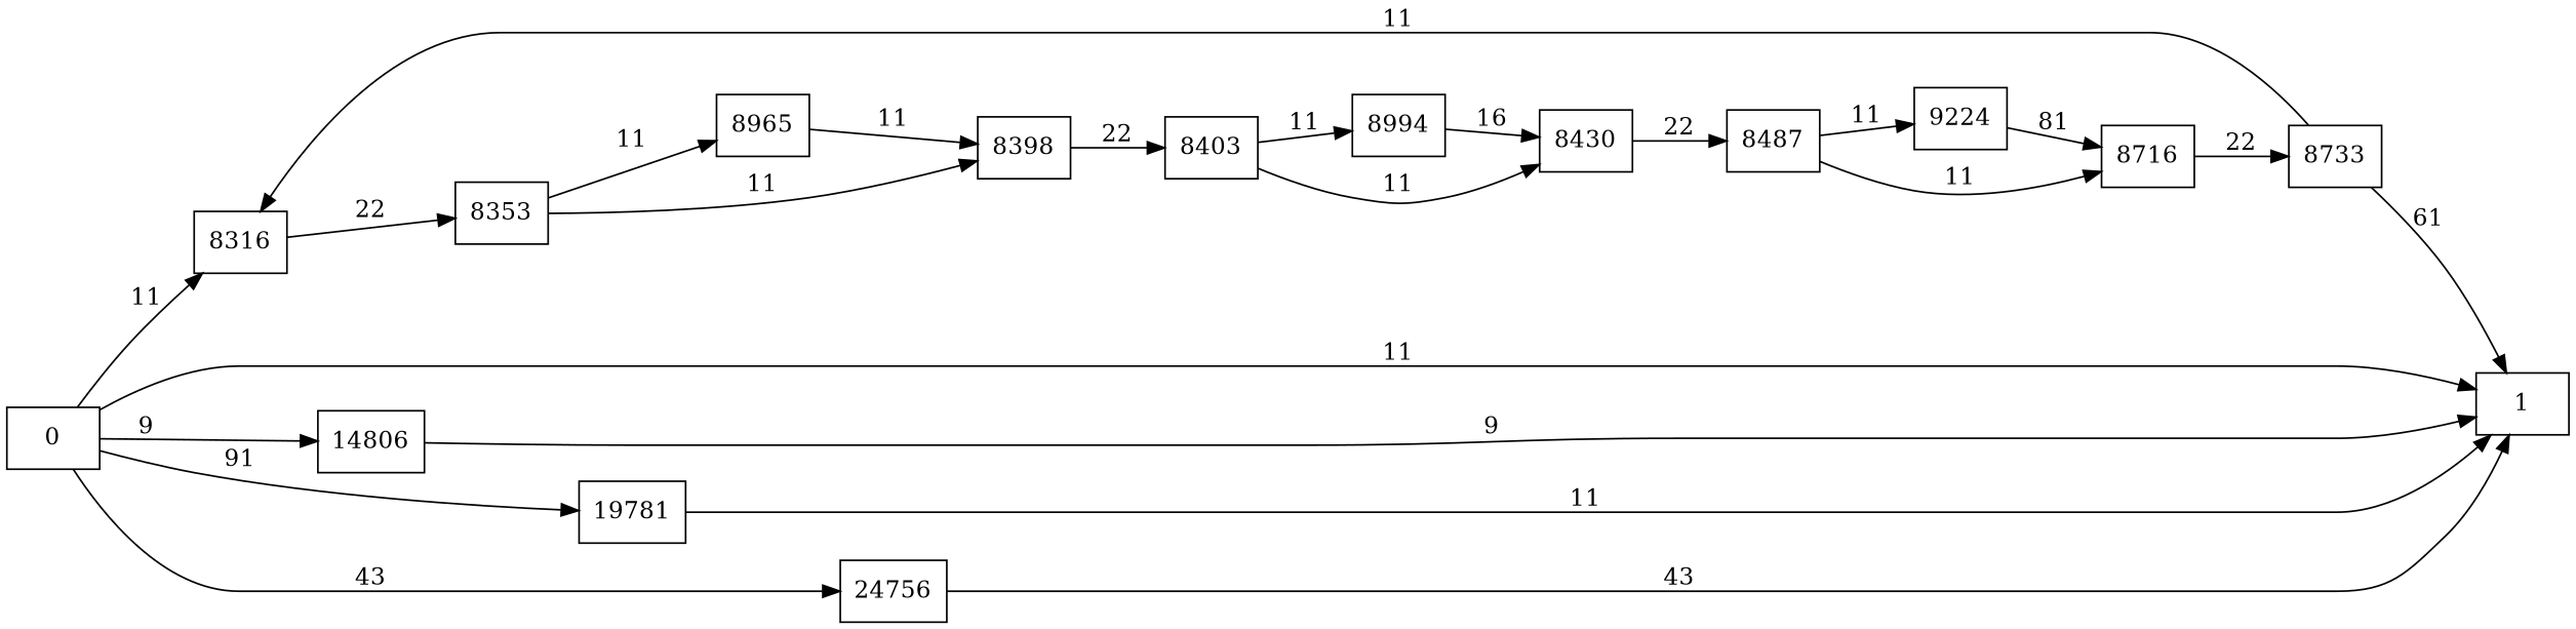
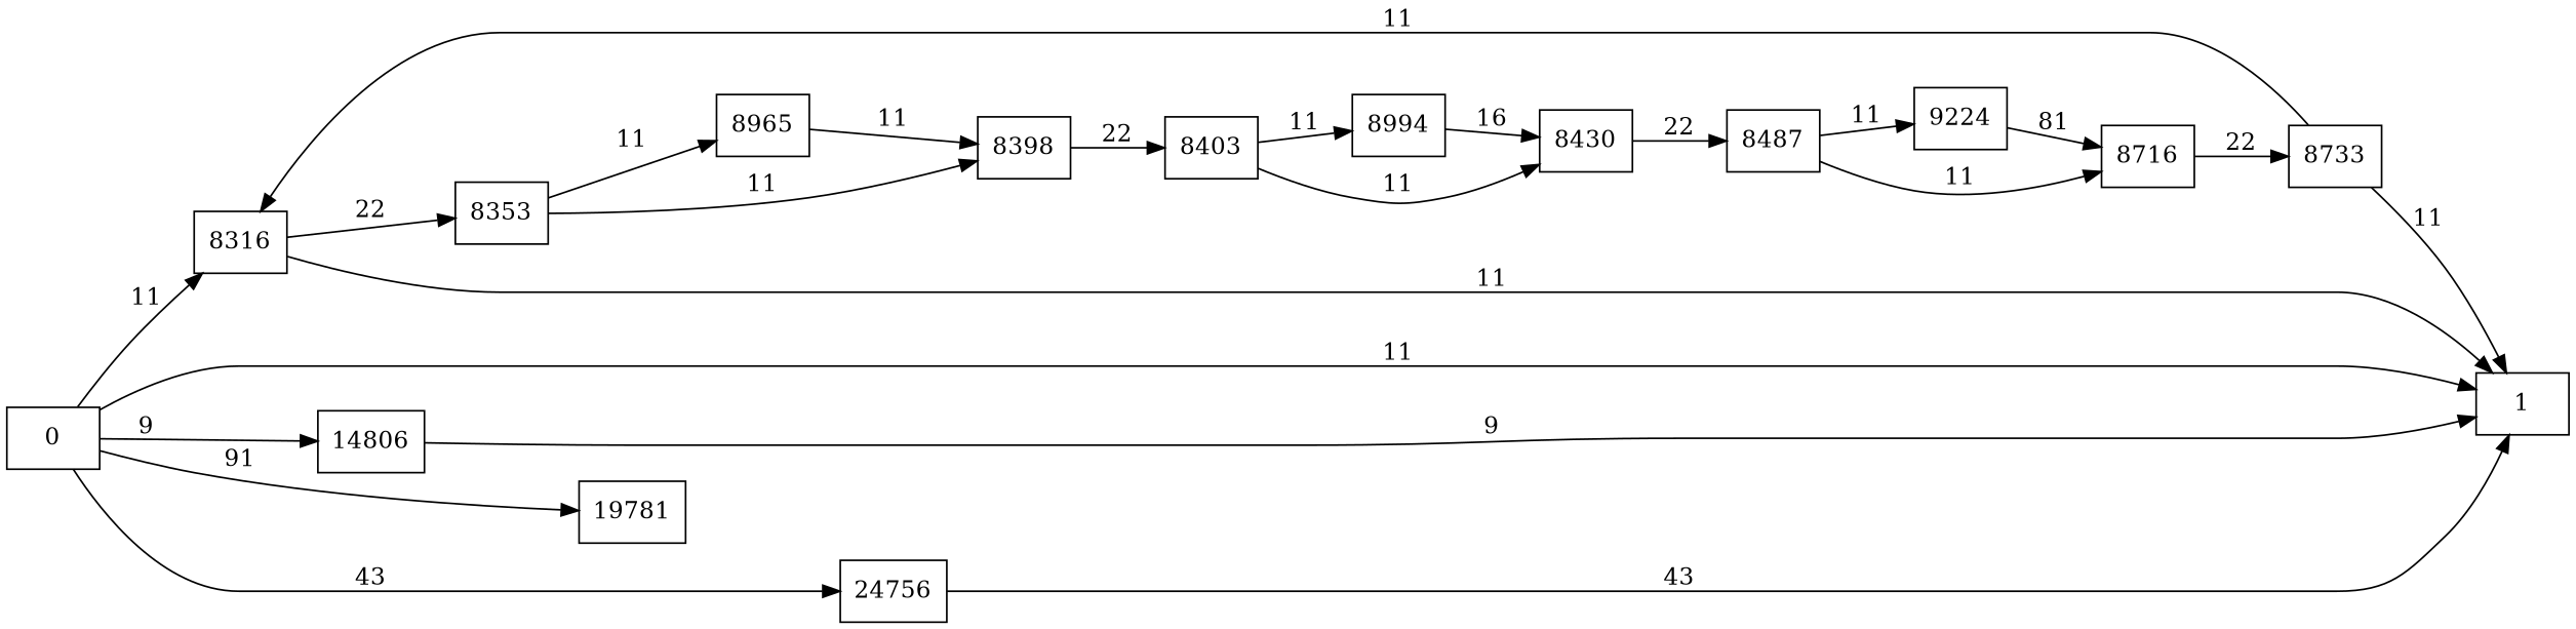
  digraph {
    rankdir=LR
    node [shape=rectangle]
    8316
    8353
    8398
    n4 [label=8965]
    8403
    8430
    8994
    8487
    8716
    9224
    8733
    1
    14806
    19781
    24756
    0
    8316 -> 8353 [label=22]
    8353 -> 8398 [label=11]
    8353 -> n4 [label=11]
    8398 -> 8403 [label=22]
    n4 -> 8398 [label=11]
    8403 -> 8430 [label=11]
    8403 -> 8994 [label=11]
    8430 -> 8487 [label=22]
    8994 -> 8430 [label=16]
    8487 -> 8716 [label=11]
    8487 -> 9224 [label=11]
    8716 -> 8733 [label=22]
    9224 -> 8716 [label=81]
    8733 -> 8316 [label=11]
-   8733 -> 1 [label=61]
+   8733 -> 1 [label=11]
    14806 -> 1 [label=9]
-   19781 -> 1 [label=11]
+   8316 -> 1 [label=11]
    24756 -> 1 [label=43]
    0 -> 8316 [label=11]
    0 -> 1 [label=11]
    0 -> 14806 [label=9]
    0 -> 19781 [label=91]
    0 -> 24756 [label=43]
  }
